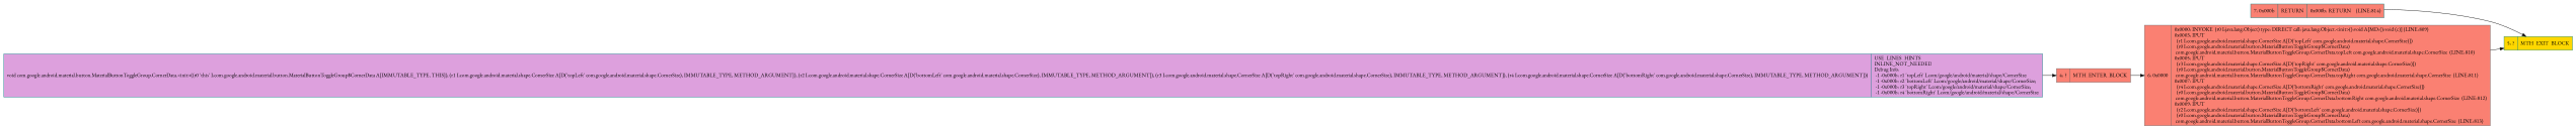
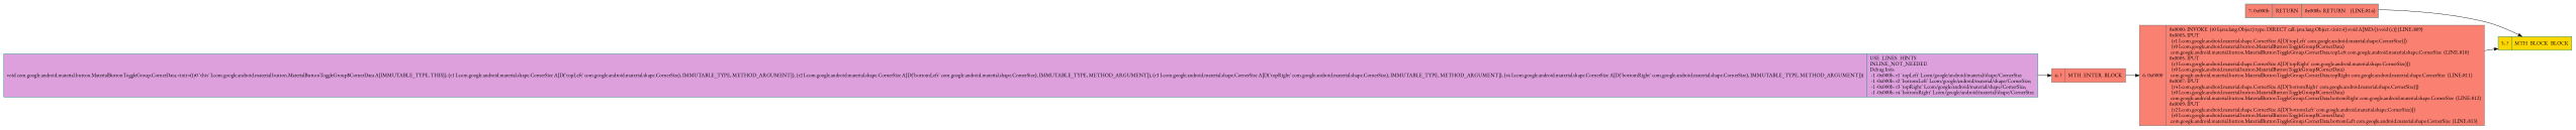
  digraph {
    fontname="EB Garamond"
    rankdir=LR
    node [color=teal fillcolor=salmon fontname="EB Garamond" shape=record style=filled]
    edge [fontname="EB Garamond"]
    n1 [color=gray40 label="{4\:\ ?|MTH_ENTER_BLOCK\l}"]
    n2 [color=gray40 label="{6\:\ 0x0000|0x0000: INVOKE  (r0 I:java.lang.Object) type: DIRECT call: java.lang.Object.\<init\>():void A[MD:():void (c)] (LINE:809)\l0x0003: IPUT  \l  (r1 I:com.google.android.material.shape.CornerSize A[D('topLeft' com.google.android.material.shape.CornerSize)])\l  (r0 I:com.google.android.material.button.MaterialButtonToggleGroup$CornerData)\l com.google.android.material.button.MaterialButtonToggleGroup.CornerData.topLeft com.google.android.material.shape.CornerSize  (LINE:810)\l0x0005: IPUT  \l  (r3 I:com.google.android.material.shape.CornerSize A[D('topRight' com.google.android.material.shape.CornerSize)])\l  (r0 I:com.google.android.material.button.MaterialButtonToggleGroup$CornerData)\l com.google.android.material.button.MaterialButtonToggleGroup.CornerData.topRight com.google.android.material.shape.CornerSize  (LINE:811)\l0x0007: IPUT  \l  (r4 I:com.google.android.material.shape.CornerSize A[D('bottomRight' com.google.android.material.shape.CornerSize)])\l  (r0 I:com.google.android.material.button.MaterialButtonToggleGroup$CornerData)\l com.google.android.material.button.MaterialButtonToggleGroup.CornerData.bottomRight com.google.android.material.shape.CornerSize  (LINE:812)\l0x0009: IPUT  \l  (r2 I:com.google.android.material.shape.CornerSize A[D('bottomLeft' com.google.android.material.shape.CornerSize)])\l  (r0 I:com.google.android.material.button.MaterialButtonToggleGroup$CornerData)\l com.google.android.material.button.MaterialButtonToggleGroup.CornerData.bottomLeft com.google.android.material.shape.CornerSize  (LINE:813)\l}"]
-   n3 [fillcolor=gold label="{5\:\ ?|MTH_EXIT_BLOCK\l}"]
+   n3 [fillcolor=gold label="{5\:\ ?|MTH_BLOCK_BLOCK\l}"]
    n4 [label="{7\:\ 0x000b|RETURN\l|0x000b: RETURN    (LINE:814)\l}"]
    n5 [fillcolor=plum label="{void com.google.android.material.button.MaterialButtonToggleGroup.CornerData.\<init\>((r0 'this' I:com.google.android.material.button.MaterialButtonToggleGroup$CornerData A[IMMUTABLE_TYPE, THIS]), (r1 I:com.google.android.material.shape.CornerSize A[D('topLeft' com.google.android.material.shape.CornerSize), IMMUTABLE_TYPE, METHOD_ARGUMENT]), (r2 I:com.google.android.material.shape.CornerSize A[D('bottomLeft' com.google.android.material.shape.CornerSize), IMMUTABLE_TYPE, METHOD_ARGUMENT]), (r3 I:com.google.android.material.shape.CornerSize A[D('topRight' com.google.android.material.shape.CornerSize), IMMUTABLE_TYPE, METHOD_ARGUMENT]), (r4 I:com.google.android.material.shape.CornerSize A[D('bottomRight' com.google.android.material.shape.CornerSize), IMMUTABLE_TYPE, METHOD_ARGUMENT]))  | USE_LINES_HINTS\lINLINE_NOT_NEEDED\lDebug Info:\l  \-1 \-0x000b: r1 'topLeft' Lcom\/google\/android\/material\/shape\/CornerSize;\l  \-1 \-0x000b: r2 'bottomLeft' Lcom\/google\/android\/material\/shape\/CornerSize;\l  \-1 \-0x000b: r3 'topRight' Lcom\/google\/android\/material\/shape\/CornerSize;\l  \-1 \-0x000b: r4 'bottomRight' Lcom\/google\/android\/material\/shape\/CornerSize;\l}"]
    n1 -> n2
    n2 -> n3
    n4 -> n3
    n5 -> n1
  }
